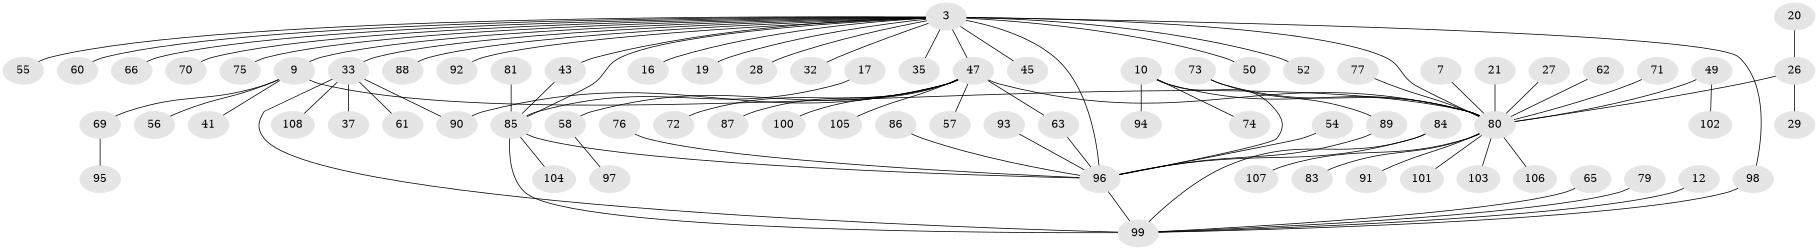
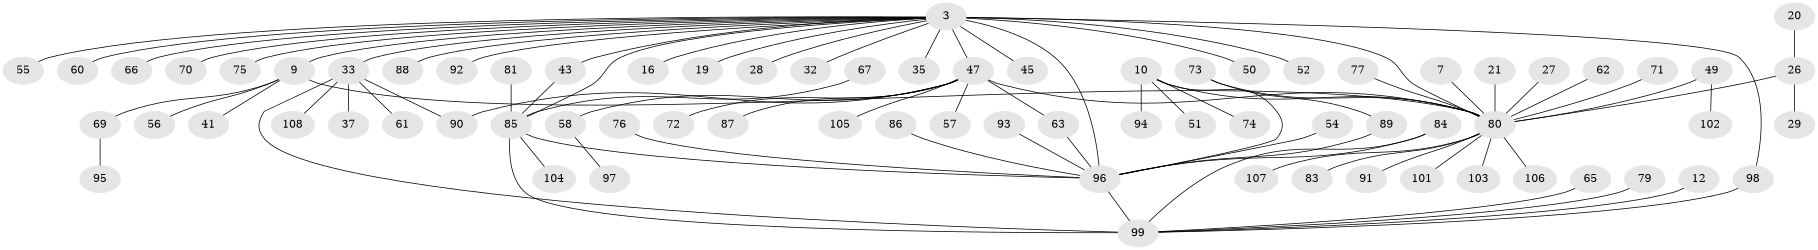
  graph {
    fontname="DejaVu Serif"
    node [color=gray90 fontname="DejaVu Serif" style=filled]
    edge [fontname="DejaVu Serif"]
    3 [super="+1"]
    9 [super="+5"]
    16
    19
    28
    32 [super="+4"]
    33 [super="+24"]
    35
    43 [super="+30+38"]
    45
    47 [super="+13+34"]
    50
    52
    55 [super="+12"]
    60
    66
    70
    75
    80 [super="+18+2+64+39+36"]
    85 [super="+44+68+78"]
    88
    92
    96 [super="+40+53"]
    98
    41
    56
    69
    37
    61
    90 [super="+59"]
    99 [super="+46+42"]
    108
    57
    58
    63
    72
    87 [super="+48"]
-   100
    105
    83
    91
    101
    103
    106
    107
    104
    7
    95
    10
+   51
    74
    94
    26 [super="+6"]
    29
    20
    21
    27
    97
    49
    102
    54
    62
    65
-   67 [label=17]
+   67
    71
    73
    89
    76
    77
    79
    81
    n72 [label=12]
    84
    86
    93
    3 -- 9 [weight=2]
    3 -- 16
    3 -- 19
    3 -- 28
    3 -- 32
    3 -- 33 [weight=2]
    3 -- 35
    3 -- 43
    3 -- 45
    3 -- 47 [weight=8]
    3 -- 50
    3 -- 52
    3 -- 55 [weight=2]
    3 -- 60
    3 -- 66
    3 -- 70
    3 -- 75
    3 -- 80 [weight=7]
    3 -- 85 [weight=4]
    3 -- 88
    3 -- 92
    3 -- 96 [weight=3]
    3 -- 98
    9 -- 80
    9 -- 41
    9 -- 56
    9 -- 69
    33 -- 37
    33 -- 61
    33 -- 90
    33 -- 99 [weight=2]
    33 -- 108
    43 -- 85 [weight=2]
    47 -- 80 [weight=3]
    47 -- 90 [weight=2]
    47 -- 57
    47 -- 58
    47 -- 63
    47 -- 72
    47 -- 87
-   47 -- 100
    47 -- 105
    80 -- 83
    80 -- 91
    80 -- 101
    80 -- 103
    80 -- 106
    80 -- 107
    85 -- 96
    85 -- 99 [weight=2]
    85 -- 104
    96 -- 99
    98 -- 99
    69 -- 95
    58 -- 97
    63 -- 96
    7 -- 80
    10 -- 80 [weight=2]
    10 -- 96
+   10 -- 51
    10 -- 74
    10 -- 94
    26 -- 80 [weight=2]
    26 -- 29
    20 -- 26
    21 -- 80
    27 -- 80
    49 -- 80
    49 -- 102
    54 -- 96
    62 -- 80
    65 -- 99
    67 -- 85
    71 -- 80
    73 -- 80 [weight=2]
    73 -- 89
    89 -- 96
    76 -- 96
    77 -- 80
    79 -- 99
    81 -- 85
    n72 -- 99
    84 -- 96
    84 -- 99
    86 -- 96
    93 -- 96
  }
